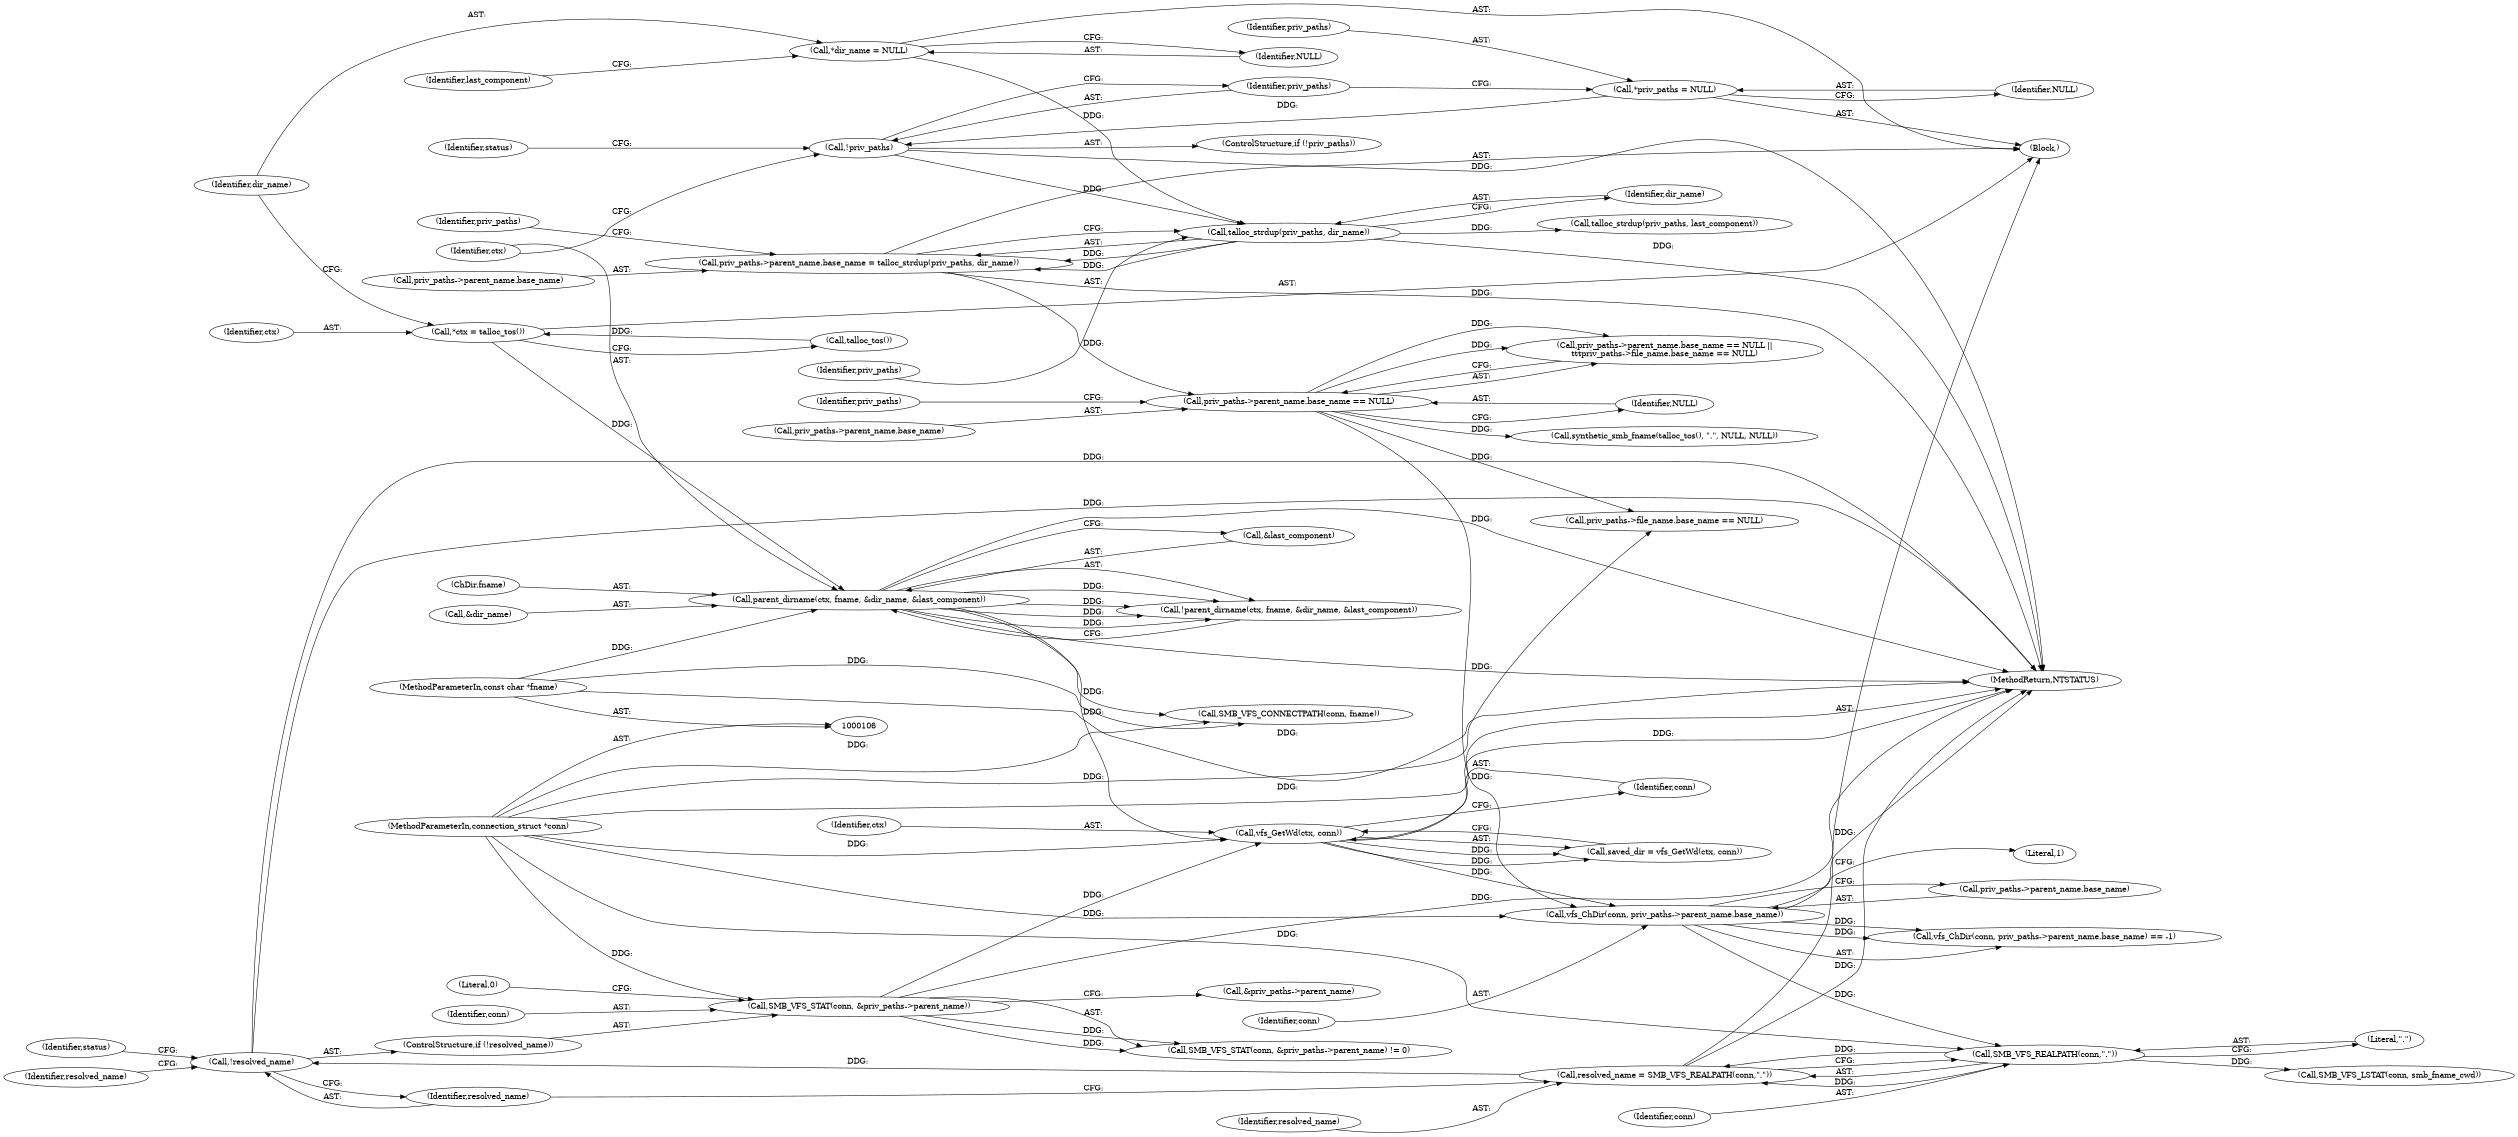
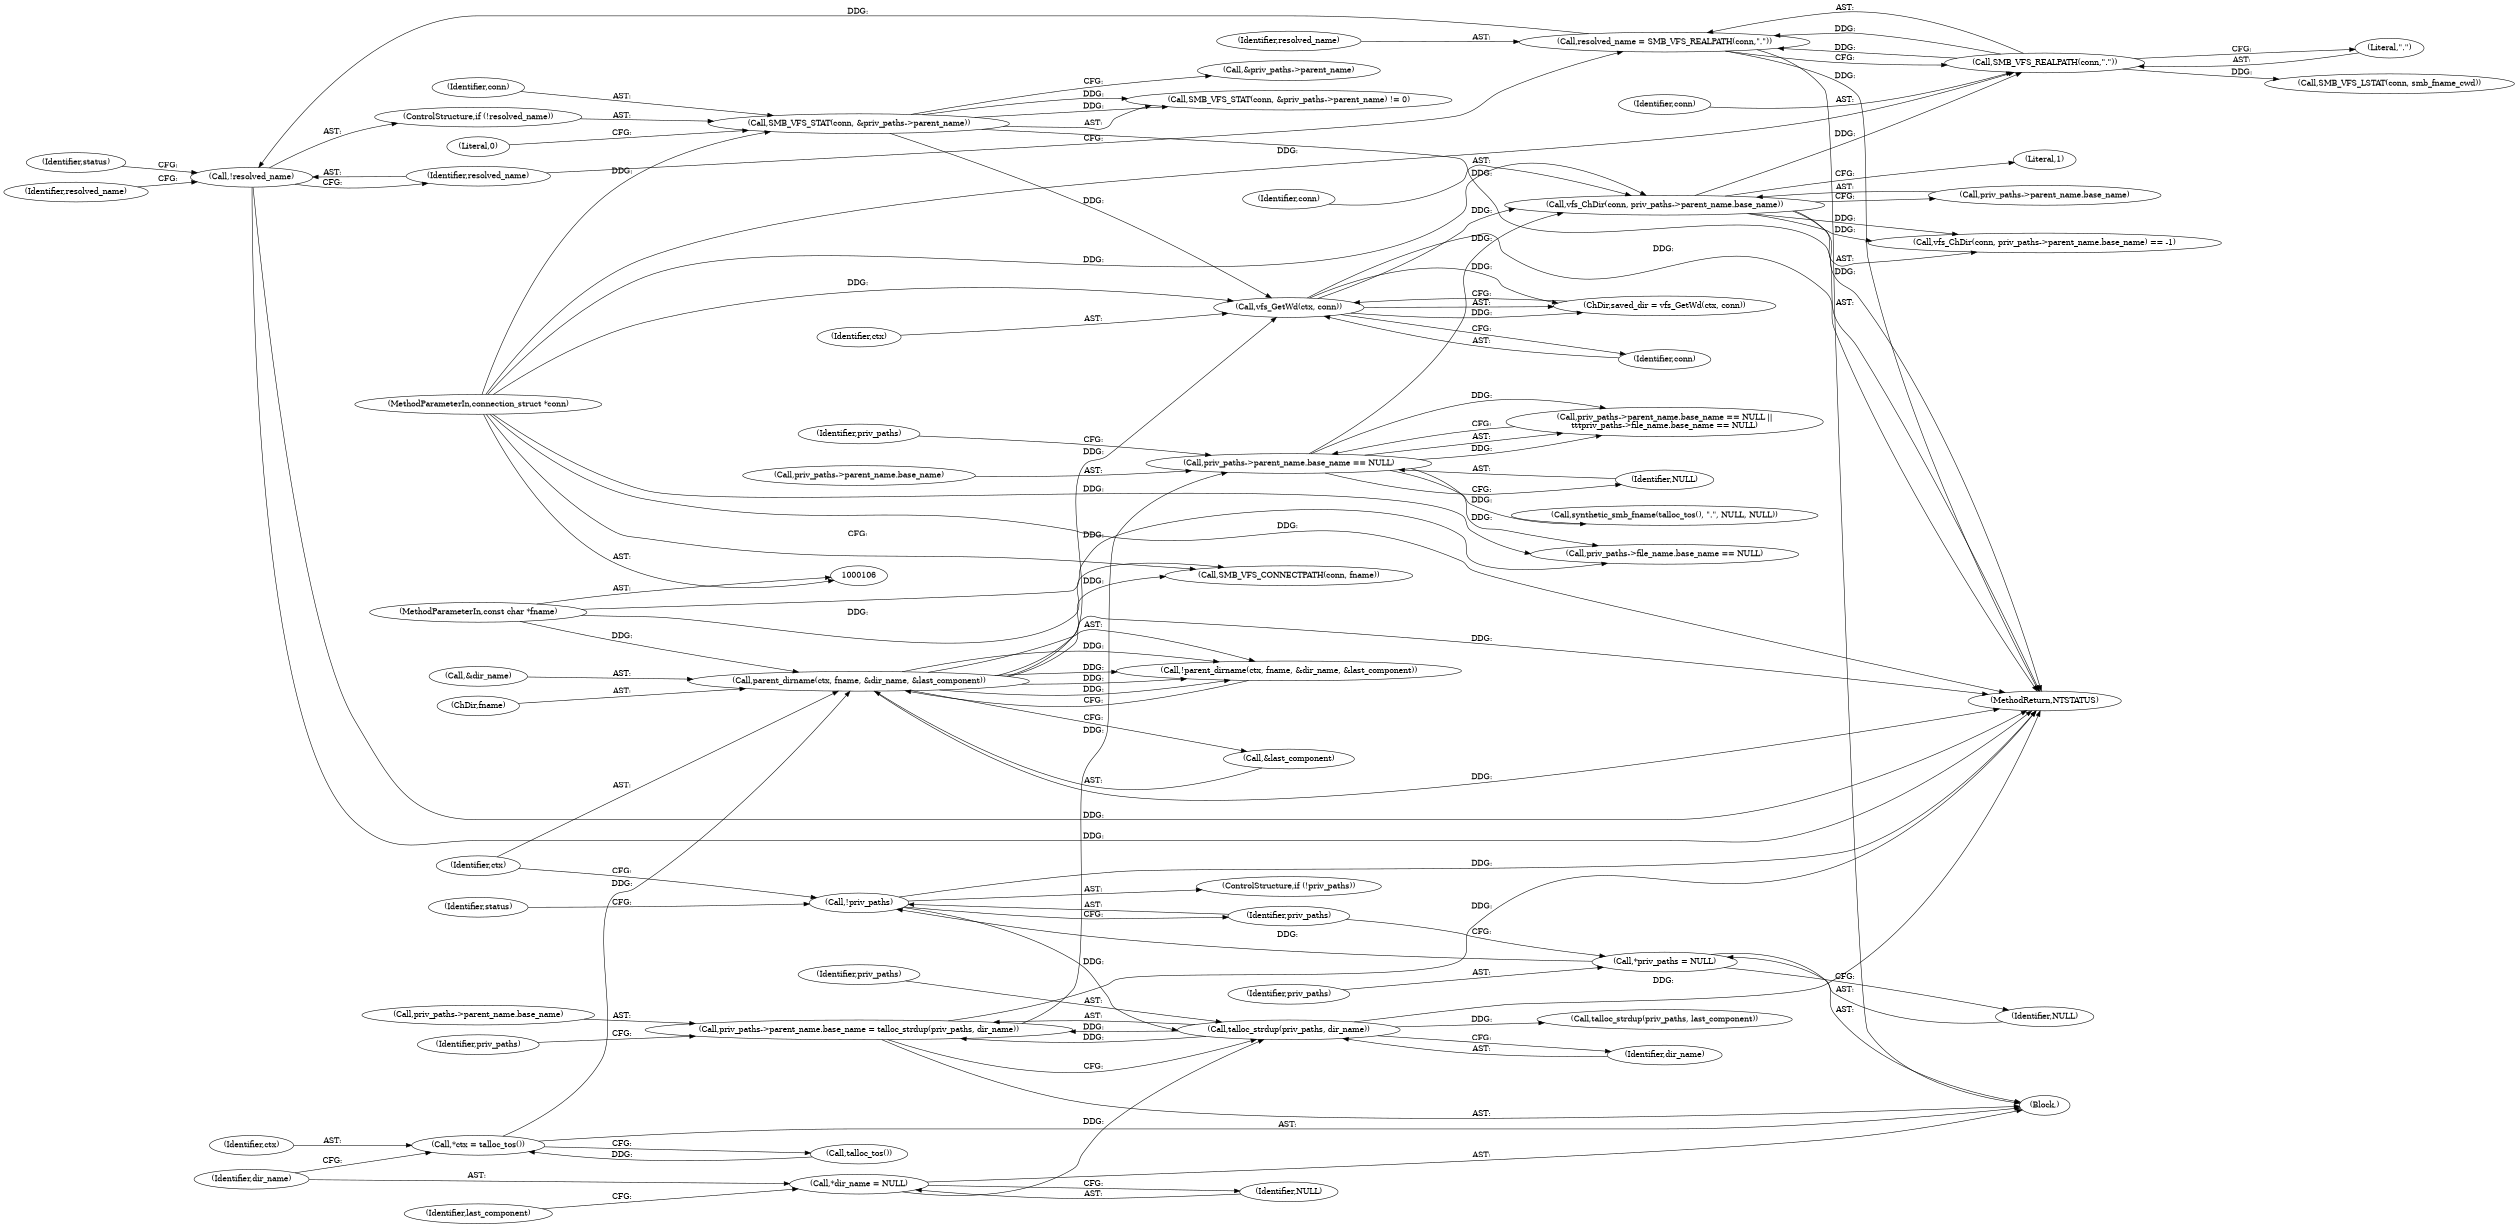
  digraph {
    rankdir=LR
    n1 [label="(Call,!resolved_name)"]
    n2 [label="(MethodReturn,NTSTATUS)"]
    n3 [label="(Identifier,resolved_name)"]
    n4 [label="(ControlStructure,if (!resolved_name))"]
    n5 [label="(Call,resolved_name = SMB_VFS_REALPATH(conn,\".\"))"]
    n6 [label="(Call,SMB_VFS_STAT(conn, &priv_paths->parent_name))"]
    n7 [label="(Call,SMB_VFS_REALPATH(conn,\".\"))"]
    n8 [label="(Block,)"]
    n9 [label="(Literal,\".\")"]
    n10 [label="(Call,SMB_VFS_LSTAT(conn, smb_fname_cwd))"]
    n11 [label="(Call,vfs_ChDir(conn, priv_paths->parent_name.base_name))"]
    n12 [label="(Call,vfs_ChDir(conn, priv_paths->parent_name.base_name) == -1)"]
    n13 [label="(Call,priv_paths->parent_name.base_name)"]
    n14 [label="(Literal,1)"]
    n15 [label="(Call,vfs_GetWd(ctx, conn))"]
    n16 [label="(Identifier,conn)"]
-   n17 [label="(Call,saved_dir = vfs_GetWd(ctx, conn))"]
+   n17 [label="(ChDir,saved_dir = vfs_GetWd(ctx, conn))"]
    n18 [label="(Call,parent_dirname(ctx, fname, &dir_name, &last_component))"]
    n19 [label="(Call,&last_component)"]
    n20 [label="(Call,SMB_VFS_CONNECTPATH(conn, fname))"]
    n21 [label="(Call,!parent_dirname(ctx, fname, &dir_name, &last_component))"]
    n22 [label="(Call,*ctx = talloc_tos())"]
    n23 [label="(Call,talloc_tos())"]
    n24 [label="(MethodParameterIn,const char *fname)"]
    1000106
    n26 [label="(Call,&priv_paths->parent_name)"]
    n27 [label="(Call,SMB_VFS_STAT(conn, &priv_paths->parent_name) != 0)"]
    n28 [label="(MethodParameterIn,connection_struct *conn)"]
    n29 [label="(Call,priv_paths->file_name.base_name == NULL)"]
    n30 [label="(Call,priv_paths->parent_name.base_name == NULL)"]
    n31 [label="(Identifier,NULL)"]
    n32 [label="(Call,synthetic_smb_fname(talloc_tos(), \".\", NULL, NULL))"]
    n33 [label="(Call,priv_paths->parent_name.base_name == NULL ||\n\t\t\tpriv_paths->file_name.base_name == NULL)"]
    n34 [label="(Call,priv_paths->parent_name.base_name = talloc_strdup(priv_paths, dir_name))"]
    n35 [label="(Call,talloc_strdup(priv_paths, dir_name))"]
    n36 [label="(Identifier,dir_name)"]
    n37 [label="(Call,talloc_strdup(priv_paths, last_component))"]
    n38 [label="(Call,!priv_paths)"]
    n39 [label="(ControlStructure,if (!priv_paths))"]
    n40 [label="(Identifier,priv_paths)"]
    n41 [label="(Call,*priv_paths = NULL)"]
    n42 [label="(Identifier,NULL)"]
    n43 [label="(Call,*dir_name = NULL)"]
    n44 [label="(Identifier,NULL)"]
    n45 [label="(Identifier,priv_paths)"]
    n46 [label="(Identifier,last_component)"]
    n47 [label="(Identifier,conn)"]
    n48 [label="(ChDir,fname)"]
    n49 [label="(Identifier,ctx)"]
    n50 [label="(Identifier,resolved_name)"]
    n51 [label="(Identifier,ctx)"]
    n52 [label="(Identifier,status)"]
    n53 [label="(Identifier,dir_name)"]
    n54 [label="(Call,priv_paths->parent_name.base_name)"]
    n55 [label="(Identifier,priv_paths)"]
    n56 [label="(Call,&dir_name)"]
    n57 [label="(Identifier,priv_paths)"]
    n58 [label="(Literal,0)"]
    n59 [label="(Identifier,conn)"]
    n60 [label="(Identifier,priv_paths)"]
    n61 [label="(Identifier,status)"]
    n62 [label="(Identifier,ctx)"]
    n63 [label="(Identifier,resolved_name)"]
    n64 [label="(Identifier,conn)"]
    n65 [label="(Call,priv_paths->parent_name.base_name)"]
    n1 -> n2 [label="DDG: "]
    n1 -> n2 [label="DDG: "]
    n1 -> n3 [label="CFG: "]
    n1 -> n4 [label="AST: "]
    n3 -> n1 [label="AST: "]
    n3 -> n5 [label="CFG: "]
    n4 -> n6 [label="AST: "]
    n5 -> n1 [label="DDG: "]
    n5 -> n2 [label="DDG: "]
    n5 -> n7 [label="CFG: "]
    n5 -> n8 [label="AST: "]
    n6 -> n2 [label="DDG: "]
    n6 -> n15 [label="DDG: "]
    n6 -> n26 [label="CFG: "]
    n6 -> n27 [label="AST: "]
    n6 -> n27 [label="DDG: "]
    n6 -> n27 [label="DDG: "]
    n7 -> n5 [label="AST: "]
    n7 -> n5 [label="DDG: "]
    n7 -> n5 [label="DDG: "]
    n7 -> n9 [label="CFG: "]
    n7 -> n10 [label="DDG: "]
    n9 -> n7 [label="AST: "]
    n11 -> n2 [label="DDG: "]
    n11 -> n7 [label="DDG: "]
    n11 -> n12 [label="AST: "]
    n11 -> n12 [label="DDG: "]
    n11 -> n12 [label="DDG: "]
    n11 -> n13 [label="CFG: "]
    n11 -> n14 [label="CFG: "]
    n13 -> n11 [label="AST: "]
    n15 -> n2 [label="DDG: "]
    n15 -> n11 [label="DDG: "]
    n15 -> n16 [label="CFG: "]
    n15 -> n17 [label="AST: "]
    n15 -> n17 [label="DDG: "]
    n15 -> n17 [label="DDG: "]
    n16 -> n15 [label="AST: "]
    n17 -> n15 [label="CFG: "]
    n18 -> n2 [label="DDG: "]
    n18 -> n2 [label="DDG: "]
    n18 -> n15 [label="DDG: "]
    n18 -> n19 [label="CFG: "]
    n18 -> n20 [label="DDG: "]
    n18 -> n21 [label="AST: "]
    n18 -> n21 [label="DDG: "]
    n18 -> n21 [label="DDG: "]
    n18 -> n21 [label="DDG: "]
    n18 -> n21 [label="DDG: "]
    n19 -> n18 [label="AST: "]
    n21 -> n18 [label="CFG: "]
    n22 -> n8 [label="AST: "]
    n22 -> n18 [label="DDG: "]
    n22 -> n23 [label="CFG: "]
    n23 -> n22 [label="DDG: "]
-   n24 -> n2 [label="DDG: "]
+   n24 -> n29 [label="DDG: "]
    n24 -> n18 [label="DDG: "]
    n24 -> n20 [label="DDG: "]
    n24 -> 1000106 [label="AST: "]
    n28 -> n2 [label="DDG: "]
    n28 -> n6 [label="DDG: "]
    n28 -> n7 [label="DDG: "]
    n28 -> n11 [label="DDG: "]
    n28 -> n15 [label="DDG: "]
-   n28 -> n20 [label="DDG: "]
+   n28 -> n20 [label="CFG: "]
    n28 -> 1000106 [label="AST: "]
    n28 -> n29 [label="DDG: "]
    n30 -> n11 [label="DDG: "]
    n30 -> n29 [label="DDG: "]
    n30 -> n31 [label="CFG: "]
    n30 -> n32 [label="DDG: "]
    n30 -> n33 [label="AST: "]
    n30 -> n33 [label="DDG: "]
    n30 -> n33 [label="DDG: "]
    n31 -> n30 [label="AST: "]
    n33 -> n30 [label="CFG: "]
    n34 -> n2 [label="DDG: "]
    n34 -> n8 [label="AST: "]
    n34 -> n30 [label="DDG: "]
    n34 -> n35 [label="CFG: "]
    n35 -> n2 [label="DDG: "]
    n35 -> n34 [label="AST: "]
    n35 -> n34 [label="DDG: "]
    n35 -> n34 [label="DDG: "]
    n35 -> n36 [label="CFG: "]
    n35 -> n37 [label="DDG: "]
    n36 -> n35 [label="AST: "]
    n38 -> n2 [label="DDG: "]
    n38 -> n35 [label="DDG: "]
    n38 -> n39 [label="AST: "]
    n38 -> n40 [label="CFG: "]
    n40 -> n38 [label="AST: "]
    n40 -> n41 [label="CFG: "]
    n41 -> n8 [label="AST: "]
    n41 -> n38 [label="DDG: "]
    n41 -> n42 [label="CFG: "]
    n42 -> n41 [label="AST: "]
    n43 -> n8 [label="AST: "]
    n43 -> n35 [label="DDG: "]
    n43 -> n44 [label="CFG: "]
    n44 -> n43 [label="AST: "]
    n45 -> n35 [label="AST: "]
    n46 -> n43 [label="CFG: "]
    n47 -> n7 [label="AST: "]
    n48 -> n18 [label="AST: "]
    n49 -> n22 [label="AST: "]
    n50 -> n5 [label="AST: "]
    n51 -> n18 [label="AST: "]
    n51 -> n38 [label="CFG: "]
    n52 -> n1 [label="CFG: "]
    n53 -> n22 [label="CFG: "]
    n53 -> n43 [label="AST: "]
    n54 -> n30 [label="AST: "]
    n55 -> n41 [label="AST: "]
    n56 -> n18 [label="AST: "]
    n57 -> n34 [label="CFG: "]
    n58 -> n6 [label="CFG: "]
    n59 -> n11 [label="AST: "]
    n60 -> n30 [label="CFG: "]
    n61 -> n38 [label="CFG: "]
    n62 -> n15 [label="AST: "]
    n63 -> n1 [label="CFG: "]
    n64 -> n6 [label="AST: "]
    n65 -> n34 [label="AST: "]
  }
